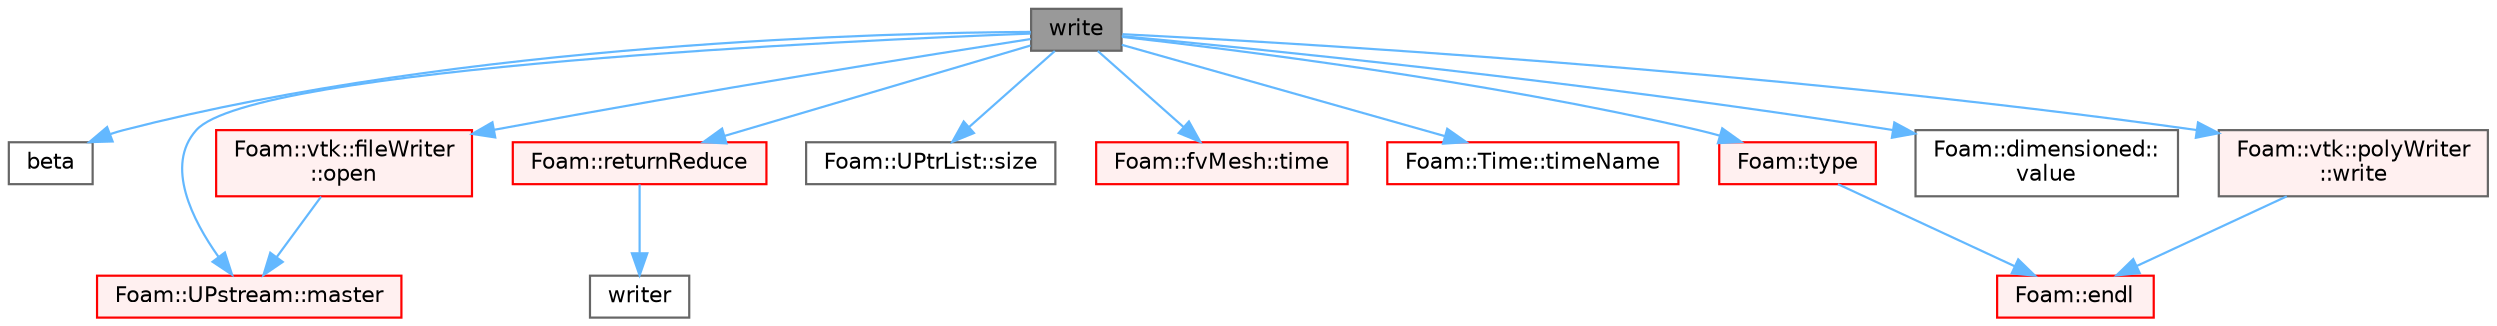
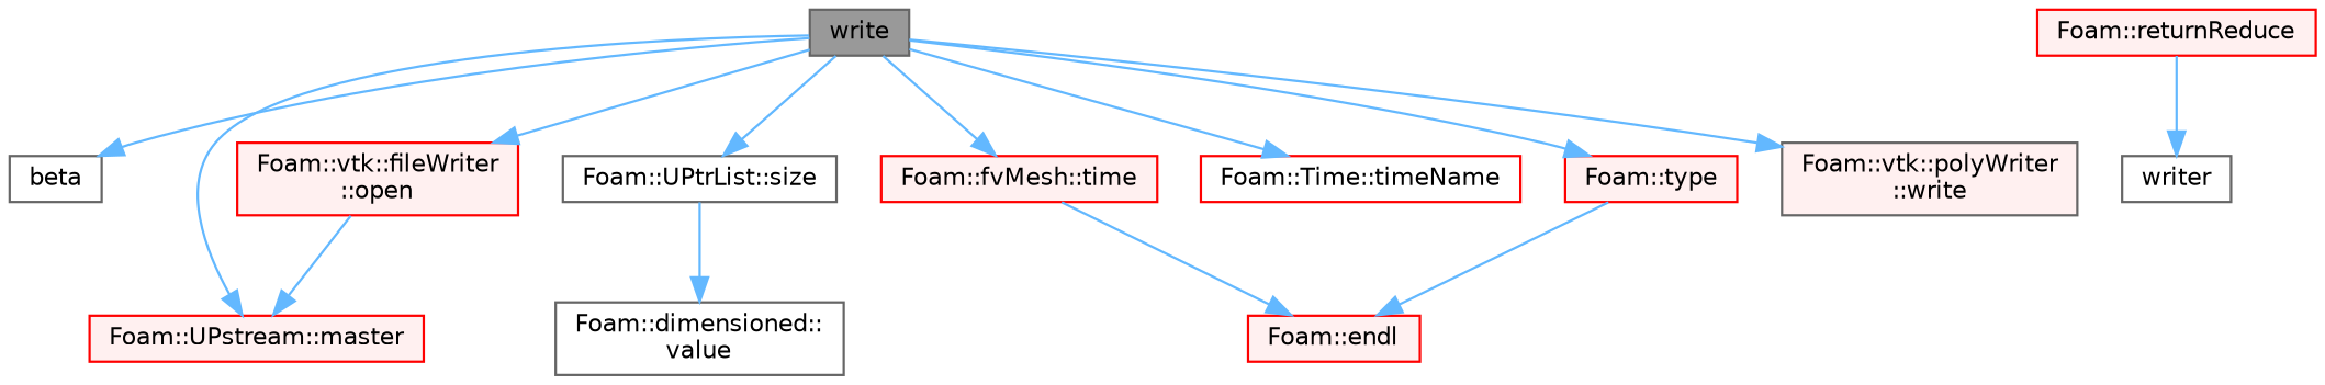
  digraph {
    rankdir=TB
    node [color=red fillcolor="#FFF0F0" fontname=Helvetica fontsize=10 shape=box style=filled]
    edge [color=steelblue1 fontname=Helvetica fontsize=10 labelfontname=Helvetica labelfontsize=10 style=solid]
    n1 [color=gray40 fillcolor=grey60 fontcolor=black height=0.2 label=write width=0.4]
    n2 [color=grey40 fillcolor=white height=0.2 label=beta width=0.4]
    n3 [height=0.2 label="Foam::UPstream::master" width=0.4]
    n4 [height=0.2 label="Foam::vtk::fileWriter\l::open" width=0.4]
    n5 [height=0.2 label="Foam::returnReduce" width=0.4]
    n6 [color=grey40 fillcolor=white height=0.2 label="Foam::UPtrList::size" width=0.4]
    n7 [height=0.2 label="Foam::fvMesh::time" width=0.4]
    n8 [fillcolor=white height=0.2 label="Foam::Time::timeName" width=0.4]
    n9 [height=0.2 label="Foam::type" width=0.4]
    n10 [color=grey40 fillcolor=white height=0.2 label="Foam::dimensioned::\lvalue" width=0.4]
    n11 [color=grey40 height=0.2 label="Foam::vtk::polyWriter\l::write" width=0.4]
    n12 [height=0.2 label="Foam::endl" width=0.4]
    n13 [color=grey40 fillcolor=white height=0.2 label=writer width=0.4]
    n1 -> n2
    n1 -> n3
    n1 -> n4
-   n1 -> n5
    n1 -> n6
    n1 -> n7
    n1 -> n8
    n1 -> n9
-   n1 -> n10
+   n6 -> n10
    n1 -> n11
    n4 -> n3
    n5 -> n13
    n9 -> n12
-   n11 -> n12
+   n7 -> n12
  }
